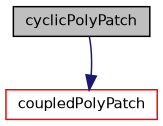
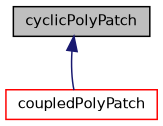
  digraph {
    node [fontname=Helvetica fontsize=10 shape=record]
    n1 [color=black fillcolor=grey75 fontcolor=black height=0.2 label=cyclicPolyPatch style=filled width=0.4]
    n2 [color=red height=0.2 label=coupledPolyPatch width=0.4]
-   n2 -> n1 [color=midnightblue dir=back fontname=Helvetica fontsize=10 labelfontname=Helvetica labelfontsize=10 style=solid]
+   n1 -> n2 [color=midnightblue dir=back fontname=Helvetica fontsize=10 labelfontname=Helvetica labelfontsize=10 style=solid]
  }
